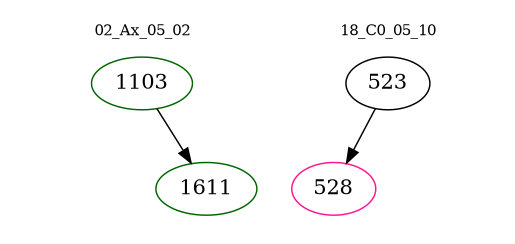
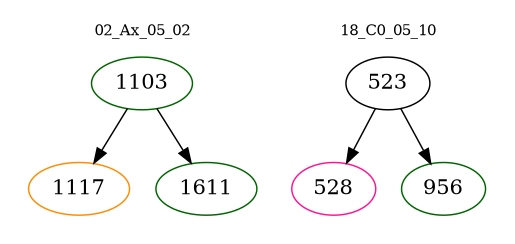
  digraph {
    node [color=darkgreen]
    edge [color=black]
    n1 [label=1103]
+   n2 [color=darkorange label=1117]
    n3 [label=1611]
    n4 [color=black label=523]
    n5 [color=deeppink label=528]
+   n6 [label=956]
    subgraph cluster_1 {
      color=white
      fontsize=10
      label="02_Ax_05_02"
      n1
+     n2
      n3
    }
    subgraph cluster_2 {
      color=white
      fontsize=10
      label="18_C0_05_10"
      n4
      n5
+     n6
    }
+   n1 -> n2
    n1 -> n3
    n4 -> n5
+   n4 -> n6
  }
